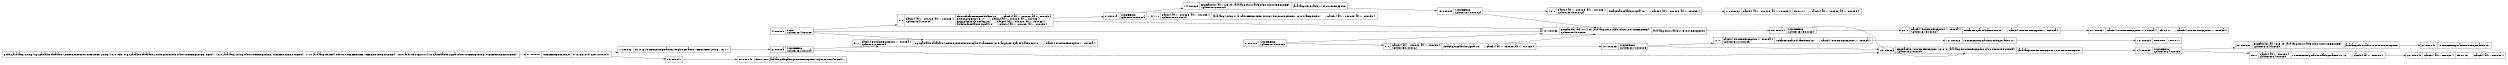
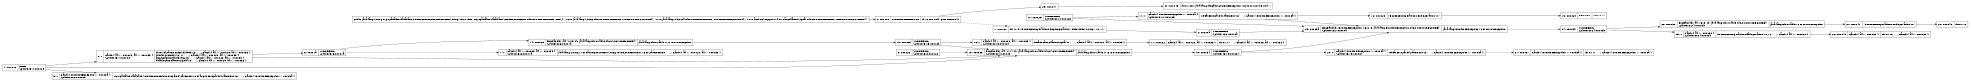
  digraph {
    rankdir=LR
    node [shape=record]
    n1 [label="{0\:\ 0x0000|MTH_ENTER_BLOCK\l|if (r6 == null) goto L_0x0047\l}"]
    n2 [label="{1\:\ 0x0002|int r0 = r5.mRecentOperations.beginOperation(\"executeForString\", r6, r7)\l}"]
    n3 [label="{29\:\ 0x0047}"]
    n4 [label="{2\:\ 0x000a|SYNTHETIC\lSplitter:B:2:0x000a\l}"]
    n5 [label="{30\:\ 0x004e|throw new java.lang.IllegalArgumentException(\"sql must not be null.\")\l}"]
    n6 [label="{3\:\ ?|Catch:\{ RuntimeException \-\> 0x003a \}\lSplitter:B:2:0x000a\l|org.spatialite.database.SQLiteConnection$PreparedStatement r6 = acquirePreparedStatement(r6)     \/\/ Catch:\{ RuntimeException \-\> 0x003a \}\l}"]
    n7 [label="{23\:\ 0x003a|ExcHandler: RuntimeException (r6v2 'e' java.lang.RuntimeException A[CUSTOM_DECLARE])\lSplitter:B:2:0x000a\l|java.lang.RuntimeException r6 = move\-exception\l}"]
    n8 [label="{24\:\ 0x003b|SYNTHETIC\lSplitter:B:24:0x003b\l}"]
    n9 [label="{4\:\ 0x000e|TYPE\lSplitter:B:4:0x000e\l}"]
    n10 [label="{5\:\ ?|Catch:\{ all \-\> 0x002e, all \-\> 0x0033 \}\lSplitter:B:4:0x000e\l|throwIfStatementForbidden(r6)     \/\/ Catch:\{ all \-\> 0x002e, all \-\> 0x0033 \}\lbindArguments(r6, r7)     \/\/ Catch:\{ all \-\> 0x002e, all \-\> 0x0033 \}\lapplyBlockGuardPolicy(r6)     \/\/ Catch:\{ all \-\> 0x002e, all \-\> 0x0033 \}\lattachCancellationSignal(r8)     \/\/ Catch:\{ all \-\> 0x002e, all \-\> 0x0033 \}\l}"]
    n11 [label="{18\:\ 0x0033|ExcHandler: all (r7v4 'th' java.lang.Throwable A[CUSTOM_DECLARE])\lSplitter:B:4:0x000e\l|java.lang.Throwable r7 = move\-exception\l}"]
    n12 [label="{6\:\ 0x001a|SYNTHETIC\lSplitter:B:6:0x001a\l}"]
    n13 [label="{19\:\ 0x0034|SYNTHETIC\lSplitter:B:19:0x0034\l}"]
    n14 [label="{7\:\ ?|Catch:\{ all \-\> 0x002e, all \-\> 0x0033 \}\lSplitter:B:6:0x001a\l|java.lang.String r7 = nativeExecuteForString(r5.mConnectionPtr, r6.mStatementPtr)     \/\/ Catch:\{ all \-\> 0x002e, all \-\> 0x0033 \}\l}"]
    n15 [label="{14\:\ 0x002e|ExcHandler: all (r7v5 'th' java.lang.Throwable A[CUSTOM_DECLARE])\lSplitter:B:6:0x001a\l|java.lang.Throwable r7 = move\-exception\l}"]
    n16 [label="{15\:\ 0x002f|SYNTHETIC\lSplitter:B:15:0x002f\l}"]
    n17 [label="{8\:\ 0x0022|SYNTHETIC\lSplitter:B:8:0x0022\l}"]
-   n18 [label="{9\:\ ?|Catch:\{ all \-\> 0x002e, all \-\> 0x0033 \}\lSplitter:B:8:0x0022\l|detachCancellationSignal(r8)     \/\/ Catch:\{ all \-\> 0x002e, all \-\> 0x0033 \}\l}"]
    n19 [label="{10\:\ 0x0025|SYNTHETIC\lSplitter:B:10:0x0025\l}"]
    n20 [label="{11\:\ ?|Catch:\{ RuntimeException \-\> 0x003a \}\lSplitter:B:10:0x0025\l|releasePreparedStatement(r6)     \/\/ Catch:\{ RuntimeException \-\> 0x003a \}\l}"]
    n21 [label="{12\:\ 0x0028|r5.mRecentOperations.endOperation(r0)\l}"]
    n22 [label="{13\:\ 0x002d|RETURN\l|return r7\l}"]
    n23 [label="{16\:\ ?|Catch:\{ all \-\> 0x002e, all \-\> 0x0033 \}\lSplitter:B:15:0x002f\l|detachCancellationSignal(r8)     \/\/ Catch:\{ all \-\> 0x002e, all \-\> 0x0033 \}\l}"]
    n24 [label="{17\:\ 0x0032|Catch:\{ all \-\> 0x002e, all \-\> 0x0033 \}\l|throw r7     \/\/ Catch:\{ all \-\> 0x002e, all \-\> 0x0033 \}\l}"]
    n25 [label="{20\:\ ?|Catch:\{ RuntimeException \-\> 0x003a \}\lSplitter:B:19:0x0034\l|releasePreparedStatement(r6)     \/\/ Catch:\{ RuntimeException \-\> 0x003a \}\l}"]
    n26 [label="{21\:\ 0x0037|Catch:\{ RuntimeException \-\> 0x003a \}\l|throw r7     \/\/ Catch:\{ RuntimeException \-\> 0x003a \}\l}"]
    n27 [label="{22\:\ 0x0038|ExcHandler: all (r6v3 'th' java.lang.Throwable A[CUSTOM_DECLARE])\lSplitter:B:24:0x003b\l|java.lang.Throwable r6 = move\-exception\l}"]
    n28 [label="{27\:\ 0x0041|r5.mRecentOperations.endOperation(r0)\l}"]
+   n29 [label="{28\:\ 0x0046|throw r6\l}"]
    n30 [label="{25\:\ ?|Catch:\{ all \-\> 0x0038 \}\lSplitter:B:24:0x003b\l|r5.mRecentOperations.failOperation(r0, r6)     \/\/ Catch:\{ all \-\> 0x0038 \}\l}"]
    n31 [label="{26\:\ 0x0040|Catch:\{ all \-\> 0x0038 \}\l|throw r6     \/\/ Catch:\{ all \-\> 0x0038 \}\l}"]
    n32 [label="{public java.lang.String org.spatialite.database.SQLiteConnection.executeForString((r5v0 'this' org.spatialite.database.SQLiteConnection A[IMMUTABLE_TYPE, THIS]), (r6v0 java.lang.String A[IMMUTABLE_TYPE, METHOD_ARGUMENT]), (r7v0 java.lang.Object[] A[IMMUTABLE_TYPE, METHOD_ARGUMENT]), (r8v0 android.support.v4.os.CancellationSignal A[IMMUTABLE_TYPE, METHOD_ARGUMENT])) }"]
    n1 -> n2 [style=dashed]
    n1 -> n3
    n2 -> n4
    n3 -> n5
-   n4 -> n6
    n4 -> n7
    n7 -> n8
    n8 -> n27
    n8 -> n30
    n9 -> n6
    n9 -> n10
    n9 -> n11
    n10 -> n11
    n10 -> n12
    n11 -> n13
    n12 -> n14
    n12 -> n15
    n13 -> n7
    n13 -> n25
    n15 -> n16
    n16 -> n11
    n16 -> n23
    n17 -> n11
-   n17 -> n18
-   n18 -> n11
-   n18 -> n19
    n19 -> n7
    n19 -> n20
+   n20 -> n7
    n20 -> n21
    n21 -> n22
    n23 -> n24
    n25 -> n26
    n27 -> n28
+   n28 -> n29
    n30 -> n31
    n32 -> n1
  }
